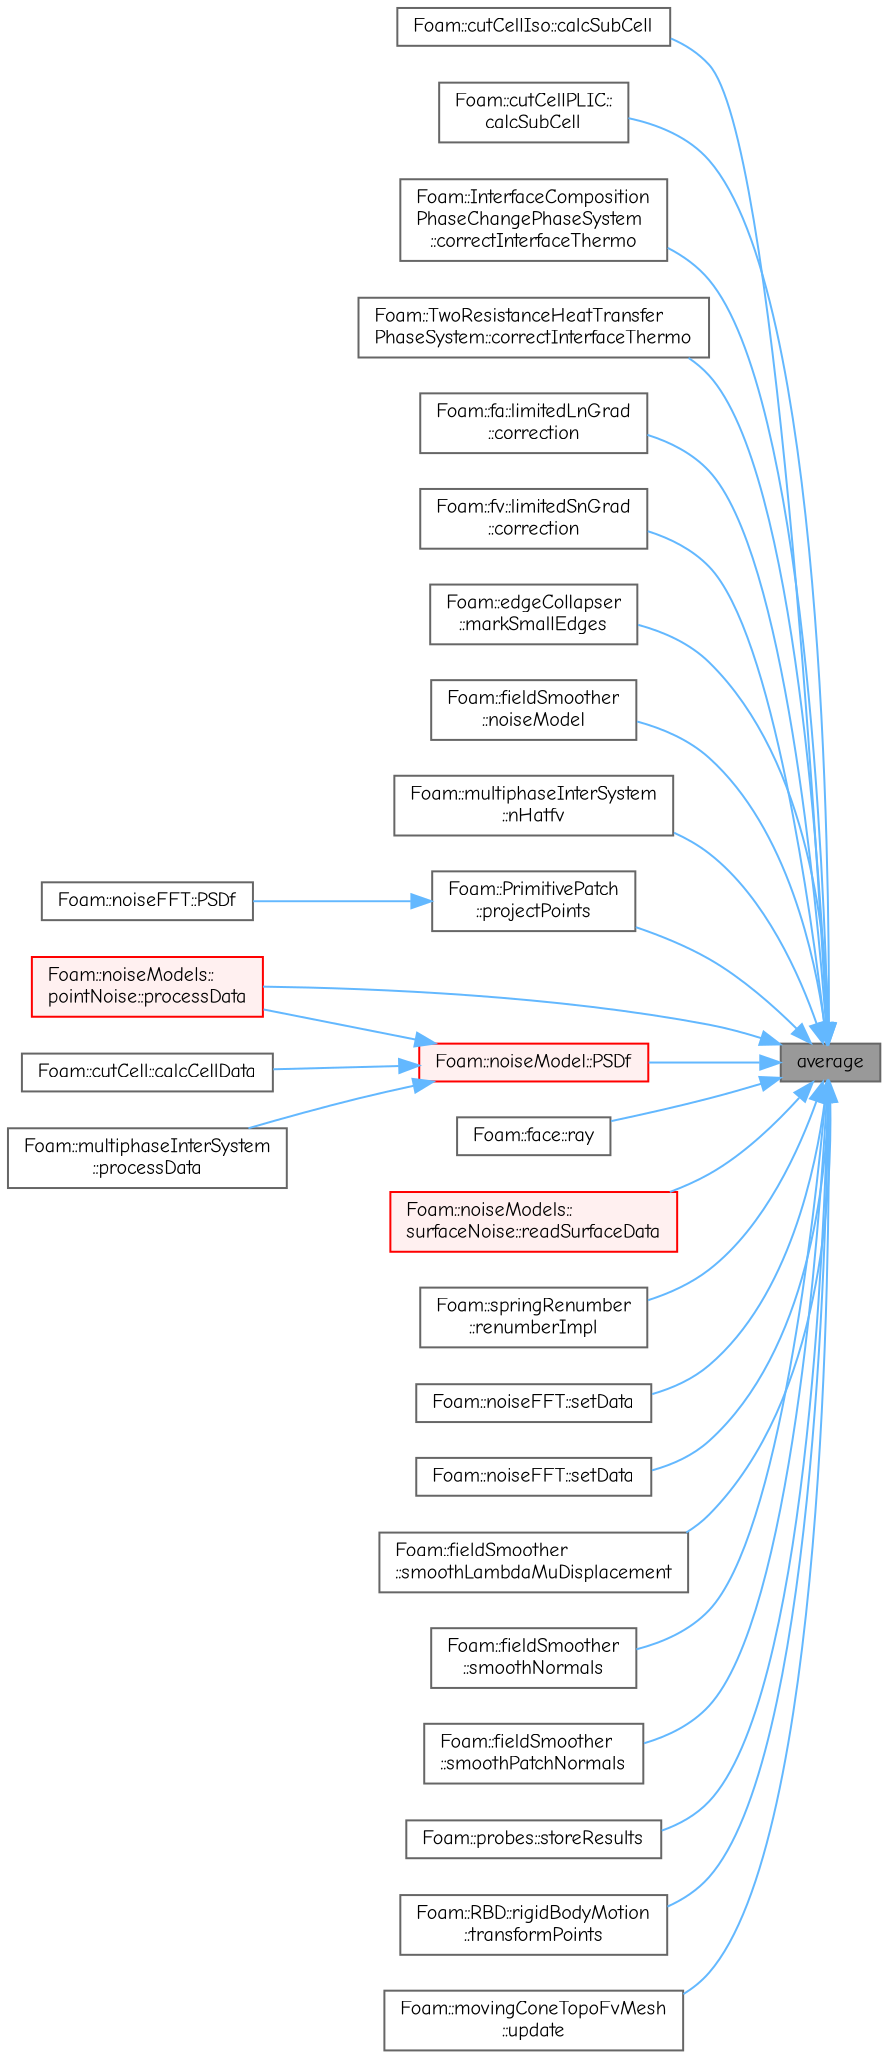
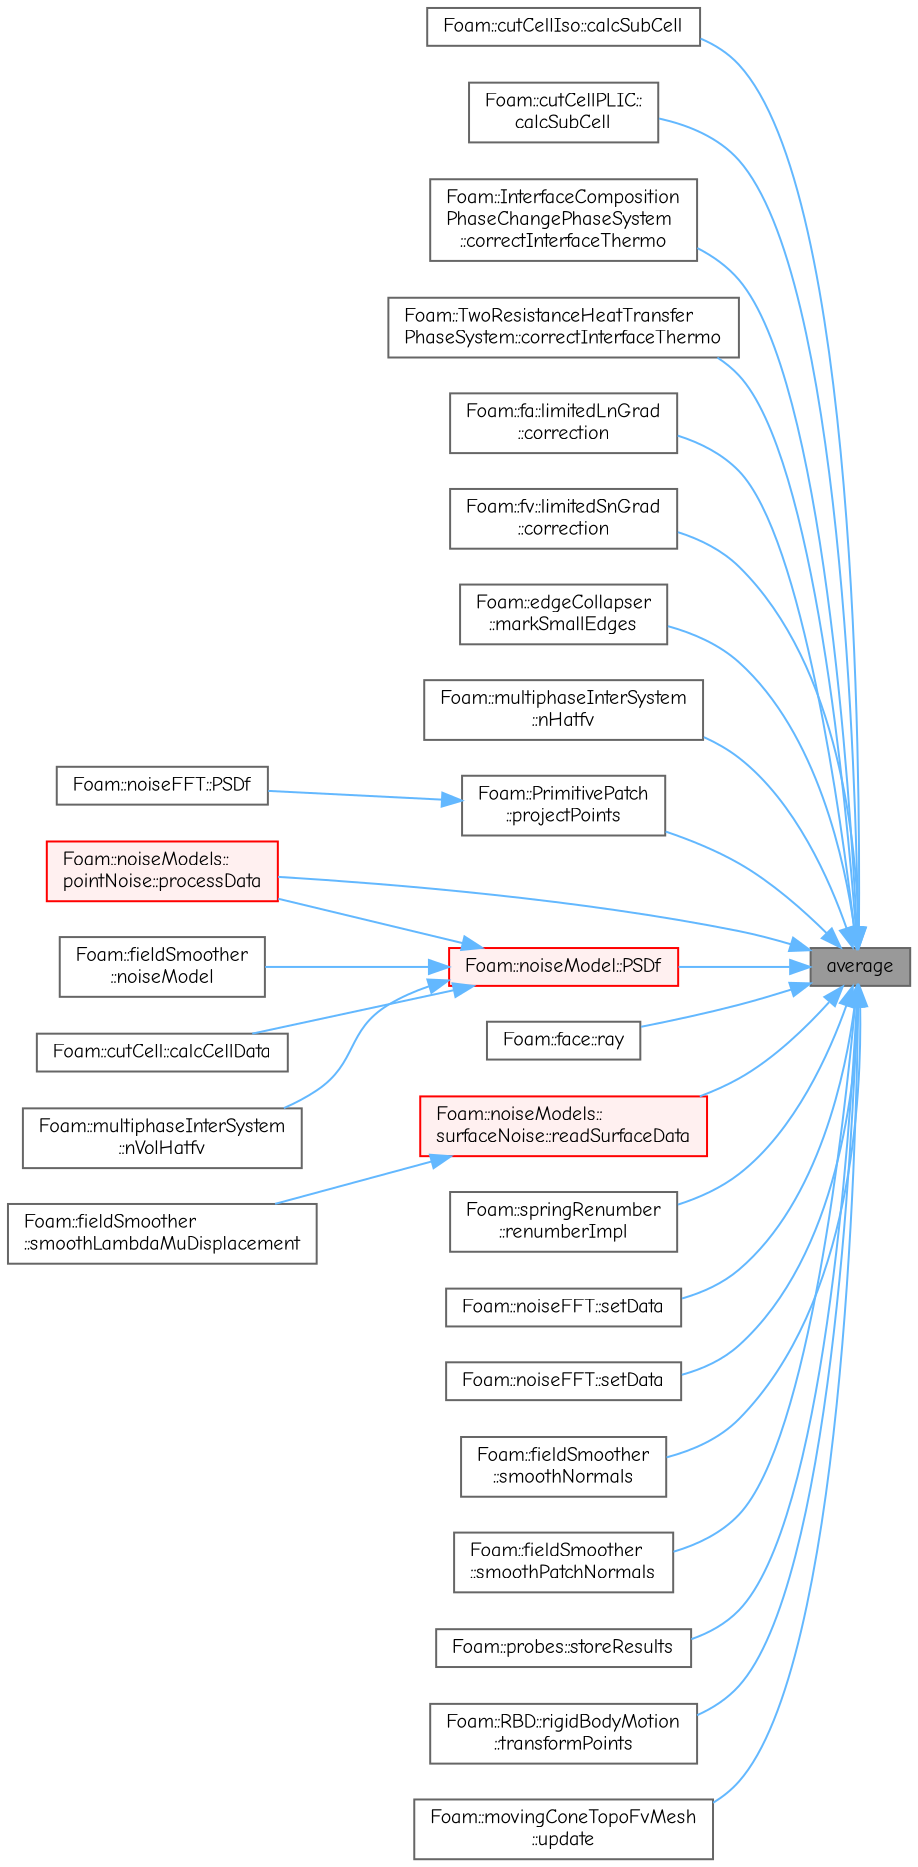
  digraph {
    fontname="Comic Neue"
    rankdir=RL
    node [color=grey40 fillcolor=white fontname="Comic Neue" fontsize=10 shape=box style=filled]
    edge [color=steelblue1 dir=back fontname="Comic Neue" fontsize=10 labelfontname=Helvetica labelfontsize=10 style=solid]
    n1 [color=gray40 fillcolor=grey60 fontcolor=black height=0.2 label=average width=0.4]
    n2 [height=0.2 label="Foam::cutCellIso::calcSubCell" width=0.4]
    n3 [height=0.2 label="Foam::cutCellPLIC::\lcalcSubCell" width=0.4]
    n4 [height=0.2 label="Foam::InterfaceComposition\lPhaseChangePhaseSystem\l::correctInterfaceThermo" width=0.4]
    n5 [height=0.2 label="Foam::TwoResistanceHeatTransfer\lPhaseSystem::correctInterfaceThermo" width=0.4]
    n6 [height=0.2 label="Foam::fa::limitedLnGrad\l::correction" width=0.4]
    n7 [height=0.2 label="Foam::fv::limitedSnGrad\l::correction" width=0.4]
    n8 [height=0.2 label="Foam::edgeCollapser\l::markSmallEdges" width=0.4]
    n9 [height=0.2 label="Foam::fieldSmoother\l::noiseModel" width=0.4]
    n10 [height=0.2 label="Foam::multiphaseInterSystem\l::nHatfv" width=0.4]
    n11 [color=red fillcolor="#FFF0F0" height=0.2 label="Foam::noiseModels::\lpointNoise::processData" width=0.4]
    n12 [height=0.2 label="Foam::PrimitivePatch\l::projectPoints" width=0.4]
    n13 [color=red fillcolor="#FFF0F0" height=0.2 label="Foam::noiseModel::PSDf" width=0.4]
    n14 [height=0.2 label="Foam::face::ray" width=0.4]
    n15 [color=red fillcolor="#FFF0F0" height=0.2 label="Foam::noiseModels::\lsurfaceNoise::readSurfaceData" width=0.4]
    n16 [height=0.2 label="Foam::springRenumber\l::renumberImpl" width=0.4]
    n17 [height=0.2 label="Foam::noiseFFT::setData" width=0.4]
    n18 [height=0.2 label="Foam::noiseFFT::setData" width=0.4]
    n19 [height=0.2 label="Foam::fieldSmoother\l::smoothLambdaMuDisplacement" width=0.4]
    n20 [height=0.2 label="Foam::fieldSmoother\l::smoothNormals" width=0.4]
    n21 [height=0.2 label="Foam::fieldSmoother\l::smoothPatchNormals" width=0.4]
    n22 [height=0.2 label="Foam::probes::storeResults" width=0.4]
    n23 [height=0.2 label="Foam::RBD::rigidBodyMotion\l::transformPoints" width=0.4]
    n24 [height=0.2 label="Foam::movingConeTopoFvMesh\l::update" width=0.4]
    n25 [height=0.2 label="Foam::cutCell::calcCellData" width=0.4]
-   n26 [height=0.2 label="Foam::multiphaseInterSystem\l::processData" width=0.4]
+   n26 [height=0.2 label="Foam::multiphaseInterSystem\l::nVolHatfv" width=0.4]
    n27 [height=0.2 label="Foam::noiseFFT::PSDf" width=0.4]
    n1 -> n2
    n1 -> n3
    n1 -> n4
    n1 -> n5
    n1 -> n6
    n1 -> n7
    n1 -> n8
-   n1 -> n9
+   n13 -> n9
    n1 -> n10
    n1 -> n11
    n1 -> n12
    n1 -> n13
    n1 -> n14
    n1 -> n15
    n1 -> n16
    n1 -> n17
    n1 -> n18
-   n1 -> n19
+   n15 -> n19
    n1 -> n20
    n1 -> n21
    n1 -> n22
    n1 -> n23
    n1 -> n24
    n12 -> n27
    n13 -> n11
    n13 -> n25
    n13 -> n26
  }
